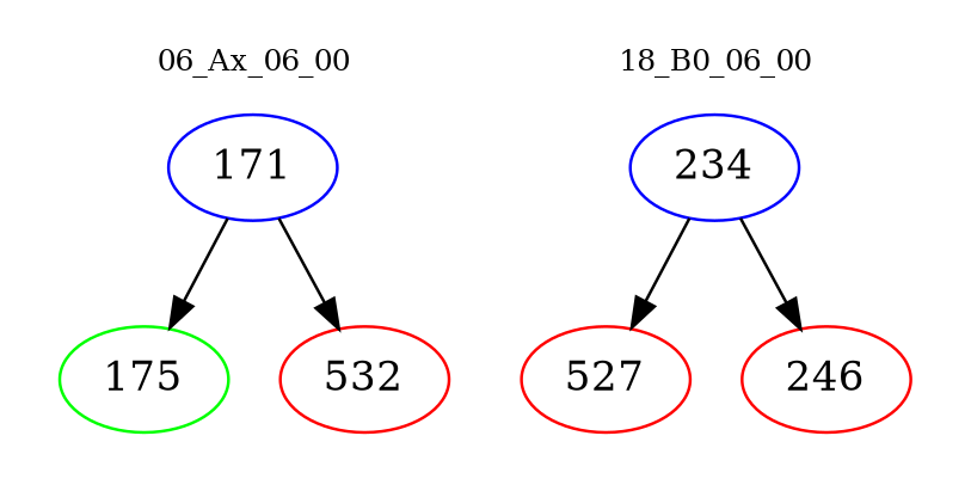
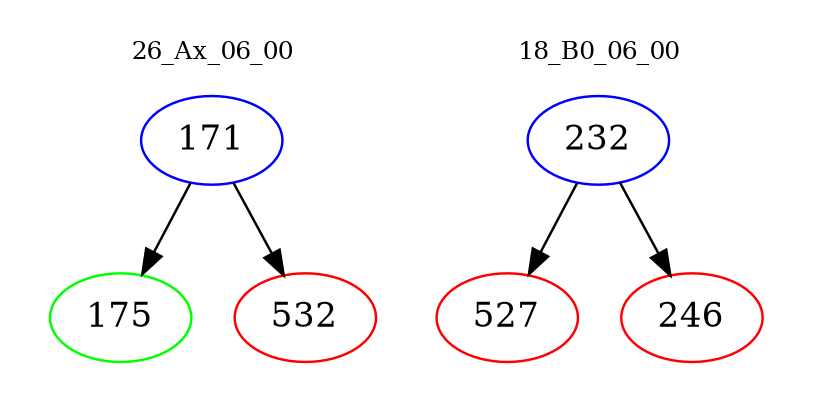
  digraph {
    node [color=red]
    edge [color=black]
    n1 [color=blue label=171]
    n2 [color=green label=175]
    n3 [label=532]
-   n4 [color=blue label=234]
+   n4 [color=blue label=232]
    n5 [label=527]
    n6 [label=246]
    subgraph cluster_1 {
      color=white
      fontsize=10
-     label="06_Ax_06_00"
+     label="26_Ax_06_00"
      n1
      n2
      n3
    }
    subgraph cluster_2 {
      color=white
      fontsize=10
      label="18_B0_06_00"
      n4
      n5
      n6
    }
    n1 -> n2
    n1 -> n3
    n4 -> n5
    n4 -> n6
  }
